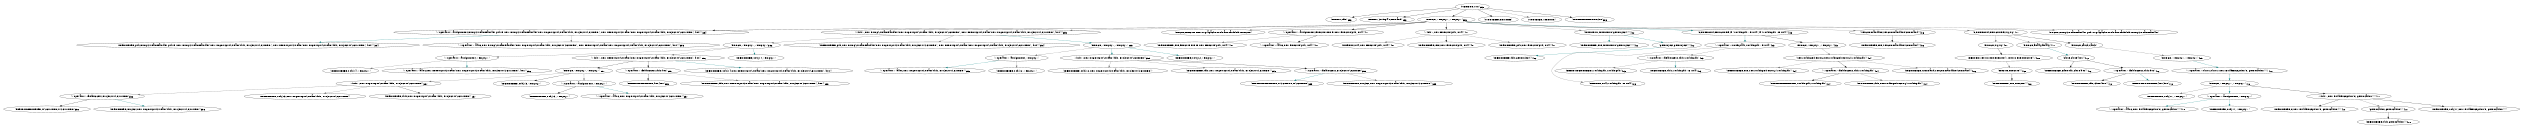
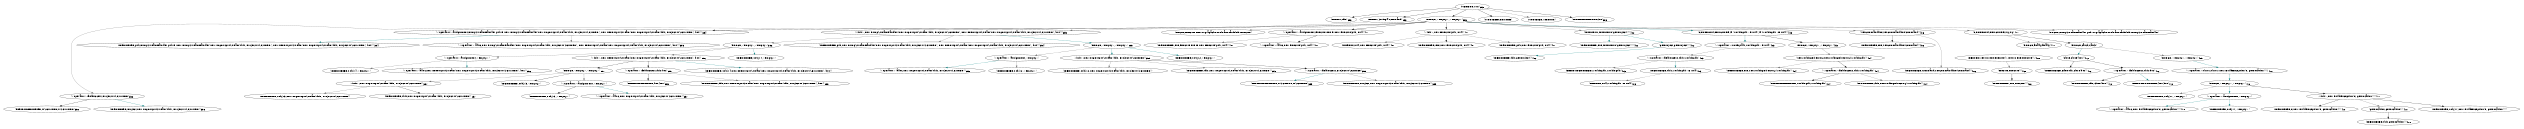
  digraph {
    edge [color=gray40]
    n1 [label=<(METHOD,run)<SUB>393</SUB>>]
    n2 [label=<(PARAM,this)<SUB>393</SUB>>]
    n3 [label=<(PARAM,String[] command)<SUB>393</SUB>>]
    n4 [label=<(BLOCK,&lt;empty&gt;,&lt;empty&gt;)<SUB>393</SUB>>]
    n5 [label=<(MODIFIER,PRIVATE)>]
    n6 [label=<(MODIFIER,VIRTUAL)>]
    n7 [label=<(METHOD_RETURN,int)<SUB>393</SUB>>]
    n8 [label=<(LOCAL,PumpStreamHandler psh: org.apache.tools.ant.taskdefs.PumpStreamHandler)>]
    n9 [label=<(&lt;operator&gt;.assignment,PumpStreamHandler psh = new PumpStreamHandler(new LogOutputStream(this, Project.MSG_INFO), new TeeOutputStream(new LogOutputStream(this, Project.MSG_WARN), bos)))<SUB>394</SUB>>]
    n10 [label=<(&lt;init&gt;,new PumpStreamHandler(new LogOutputStream(this, Project.MSG_INFO), new TeeOutputStream(new LogOutputStream(this, Project.MSG_WARN), bos)))<SUB>395</SUB>>]
    n11 [label=<(LOCAL,Execute exe: org.apache.tools.ant.taskdefs.Execute)>]
    n12 [label=<(&lt;operator&gt;.assignment,Execute exe = new Execute(psh, null))<SUB>401</SUB>>]
    n13 [label=<(&lt;init&gt;,new Execute(psh, null))<SUB>401</SUB>>]
    n14 [label=<(setAntRun,setAntRun(getProject()))<SUB>402</SUB>>]
    n15 [label=<(CONTROL_STRUCTURE,if (workingdir != null),if (workingdir != null))<SUB>403</SUB>>]
    n16 [label=<(setCommandline,setCommandline(command))<SUB>406</SUB>>]
    n17 [label=<(CONTROL_STRUCTURE,try,try)<SUB>407</SUB>>]
    n18 [label=<(IDENTIFIER,psh,PumpStreamHandler psh = new PumpStreamHandler(new LogOutputStream(this, Project.MSG_INFO), new TeeOutputStream(new LogOutputStream(this, Project.MSG_WARN), bos)))<SUB>394</SUB>>]
    n19 [label=<(&lt;operator&gt;.alloc,new PumpStreamHandler(new LogOutputStream(this, Project.MSG_INFO), new TeeOutputStream(new LogOutputStream(this, Project.MSG_WARN), bos)))<SUB>395</SUB>>]
    n20 [label=<(IDENTIFIER,psh,new PumpStreamHandler(new LogOutputStream(this, Project.MSG_INFO), new TeeOutputStream(new LogOutputStream(this, Project.MSG_WARN), bos)))<SUB>394</SUB>>]
    n21 [label=<(BLOCK,&lt;empty&gt;,&lt;empty&gt;)<SUB>395</SUB>>]
    n22 [label=<(BLOCK,&lt;empty&gt;,&lt;empty&gt;)<SUB>396</SUB>>]
    n23 [label=<(IDENTIFIER,exe,Execute exe = new Execute(psh, null))<SUB>401</SUB>>]
    n24 [label=<(&lt;operator&gt;.alloc,new Execute(psh, null))<SUB>401</SUB>>]
    n25 [label=<(IDENTIFIER,exe,new Execute(psh, null))<SUB>401</SUB>>]
    n26 [label=<(IDENTIFIER,psh,new Execute(psh, null))<SUB>401</SUB>>]
    n27 [label=<(LITERAL,null,new Execute(psh, null))<SUB>401</SUB>>]
    n28 [label=<(IDENTIFIER,exe,setAntRun(getProject()))<SUB>402</SUB>>]
    n29 [label=<(getProject,getProject())<SUB>402</SUB>>]
    n30 [label=<(&lt;operator&gt;.notEquals,workingdir != null)<SUB>403</SUB>>]
    n31 [label=<(BLOCK,&lt;empty&gt;,&lt;empty&gt;)<SUB>403</SUB>>]
    n32 [label=<(IDENTIFIER,exe,setCommandline(command))<SUB>406</SUB>>]
    n33 [label=<(IDENTIFIER,command,setCommandline(command))<SUB>406</SUB>>]
-   n34 [label=<(BLOCK,try,try)<SUB>407</SUB>>]
    n35 [label=<(BLOCK,catch,catch)>]
    n36 [label=<(BLOCK,finally,finally)<SUB>411</SUB>>]
    n37 [label=<(&lt;operator&gt;.assignment,&lt;empty&gt;)>]
    n38 [label=<(&lt;init&gt;,new LogOutputStream(this, Project.MSG_INFO))<SUB>395</SUB>>]
    n39 [label=<(IDENTIFIER,$obj12,&lt;empty&gt;)>]
    n40 [label=<(&lt;operator&gt;.assignment,&lt;empty&gt;)>]
    n41 [label=<(&lt;init&gt;,new TeeOutputStream(new LogOutputStream(this, Project.MSG_WARN), bos))<SUB>396</SUB>>]
    n42 [label=<(IDENTIFIER,$obj14,&lt;empty&gt;)>]
    n43 [label=<(IDENTIFIER,$obj12,&lt;empty&gt;)>]
    n44 [label=<(&lt;operator&gt;.alloc,new LogOutputStream(this, Project.MSG_INFO))<SUB>395</SUB>>]
    n45 [label=<(IDENTIFIER,$obj12,new LogOutputStream(this, Project.MSG_INFO))>]
    n46 [label=<(IDENTIFIER,this,new LogOutputStream(this, Project.MSG_INFO))<SUB>395</SUB>>]
    n47 [label=<(&lt;operator&gt;.fieldAccess,Project.MSG_INFO)<SUB>395</SUB>>]
    n48 [label=<(IDENTIFIER,Project,new LogOutputStream(this, Project.MSG_INFO))<SUB>395</SUB>>]
    n49 [label=<(FIELD_IDENTIFIER,MSG_INFO,MSG_INFO)<SUB>395</SUB>>]
    n50 [label=<(IDENTIFIER,$obj14,&lt;empty&gt;)>]
    n51 [label=<(&lt;operator&gt;.alloc,new TeeOutputStream(new LogOutputStream(this, Project.MSG_WARN), bos))<SUB>396</SUB>>]
    n52 [label=<(IDENTIFIER,$obj14,new TeeOutputStream(new LogOutputStream(this, Project.MSG_WARN), bos))>]
    n53 [label=<(BLOCK,&lt;empty&gt;,&lt;empty&gt;)<SUB>397</SUB>>]
    n54 [label=<(&lt;operator&gt;.fieldAccess,this.bos)<SUB>399</SUB>>]
    n55 [label=<(&lt;operator&gt;.assignment,&lt;empty&gt;)>]
    n56 [label=<(&lt;init&gt;,new LogOutputStream(this, Project.MSG_WARN))<SUB>397</SUB>>]
    n57 [label=<(IDENTIFIER,$obj13,&lt;empty&gt;)>]
    n58 [label=<(IDENTIFIER,this,new TeeOutputStream(new LogOutputStream(this, Project.MSG_WARN), bos))<SUB>399</SUB>>]
    n59 [label=<(FIELD_IDENTIFIER,bos,bos)<SUB>399</SUB>>]
    n60 [label=<(IDENTIFIER,$obj13,&lt;empty&gt;)>]
    n61 [label=<(&lt;operator&gt;.alloc,new LogOutputStream(this, Project.MSG_WARN))<SUB>397</SUB>>]
    n62 [label=<(IDENTIFIER,$obj13,new LogOutputStream(this, Project.MSG_WARN))>]
    n63 [label=<(IDENTIFIER,this,new LogOutputStream(this, Project.MSG_WARN))<SUB>397</SUB>>]
    n64 [label=<(&lt;operator&gt;.fieldAccess,Project.MSG_WARN)<SUB>398</SUB>>]
    n65 [label=<(IDENTIFIER,Project,new LogOutputStream(this, Project.MSG_WARN))<SUB>398</SUB>>]
    n66 [label=<(FIELD_IDENTIFIER,MSG_WARN,MSG_WARN)<SUB>398</SUB>>]
    n67 [label=<(IDENTIFIER,this,getProject())<SUB>402</SUB>>]
    n68 [label=<(&lt;operator&gt;.fieldAccess,this.workingdir)<SUB>403</SUB>>]
    n69 [label=<(LITERAL,null,workingdir != null)<SUB>403</SUB>>]
    n70 [label=<(setWorkingDirectory,setWorkingDirectory(workingdir))<SUB>404</SUB>>]
    n71 [label=<(IDENTIFIER,this,workingdir != null)<SUB>403</SUB>>]
    n72 [label=<(FIELD_IDENTIFIER,workingdir,workingdir)<SUB>403</SUB>>]
    n73 [label=<(IDENTIFIER,exe,setWorkingDirectory(workingdir))<SUB>404</SUB>>]
    n74 [label=<(&lt;operator&gt;.fieldAccess,this.workingdir)<SUB>404</SUB>>]
    n75 [label=<(IDENTIFIER,this,setWorkingDirectory(workingdir))<SUB>404</SUB>>]
    n76 [label=<(FIELD_IDENTIFIER,workingdir,workingdir)<SUB>404</SUB>>]
    n77 [label=<(RETURN,return exe.execute();,return exe.execute();)<SUB>408</SUB>>]
    n78 [label=<(BLOCK,&lt;empty&gt;,&lt;empty&gt;)<SUB>409</SUB>>]
    n79 [label=<(close,close(bos))<SUB>412</SUB>>]
    n80 [label=<(execute,execute())<SUB>468</SUB>>]
    n81 [label=<(IDENTIFIER,exe,execute())<SUB>408</SUB>>]
    n82 [label=<(&lt;operator&gt;.throw,throw new BuildException(e, getLocation());)<SUB>410</SUB>>]
    n83 [label=<(BLOCK,&lt;empty&gt;,&lt;empty&gt;)<SUB>410</SUB>>]
    n84 [label=<(&lt;operator&gt;.assignment,&lt;empty&gt;)>]
    n85 [label=<(&lt;init&gt;,new BuildException(e, getLocation()))<SUB>410</SUB>>]
    n86 [label=<(IDENTIFIER,$obj17,&lt;empty&gt;)>]
    n87 [label=<(IDENTIFIER,$obj17,&lt;empty&gt;)>]
    n88 [label=<(&lt;operator&gt;.alloc,new BuildException(e, getLocation()))<SUB>410</SUB>>]
    n89 [label=<(IDENTIFIER,$obj17,new BuildException(e, getLocation()))>]
    n90 [label=<(IDENTIFIER,e,new BuildException(e, getLocation()))<SUB>410</SUB>>]
    n91 [label=<(getLocation,getLocation())<SUB>410</SUB>>]
    n92 [label=<(IDENTIFIER,this,getLocation())<SUB>410</SUB>>]
    n93 [label=<(IDENTIFIER,FileUtils,close(bos))<SUB>412</SUB>>]
    n94 [label=<(&lt;operator&gt;.fieldAccess,this.bos)<SUB>412</SUB>>]
    n95 [label=<(IDENTIFIER,this,close(bos))<SUB>412</SUB>>]
    n96 [label=<(FIELD_IDENTIFIER,bos,bos)<SUB>412</SUB>>]
    n1 -> n2 [color=black]
    n1 -> n3 [color=black]
    n1 -> n4 [color=black]
    n1 -> n5 [color=black]
    n1 -> n6
    n1 -> n7 [color=black]
    n4 -> n8
    n4 -> n9 [color=black]
    n4 -> n10
    n4 -> n11
    n4 -> n12 [color=black]
    n4 -> n13 [color=black]
    n4 -> n14
    n4 -> n15 [color=teal]
    n4 -> n16
    n4 -> n17
    n9 -> n18 [color=teal]
    n9 -> n19
    n10 -> n20
    n10 -> n21 [color=teal]
    n10 -> n22
    n12 -> n23
    n12 -> n24 [color=black]
    n13 -> n25 [color=black]
    n13 -> n26
    n13 -> n27
    n14 -> n28 [color=teal]
    n14 -> n29 [color=teal]
    n15 -> n30 [color=teal]
    n15 -> n31 [color=black]
    n16 -> n32 [color=black]
-   n70 -> n33
-   n17 -> n34
+   n16 -> n33
    n17 -> n35 [color=black]
    n17 -> n36
    n21 -> n37
    n21 -> n38 [color=teal]
    n21 -> n39 [color=teal]
    n22 -> n40
    n22 -> n41
    n22 -> n42 [color=teal]
    n29 -> n67 [color=teal]
    n30 -> n68
-   n30 -> n69
+   n71 -> n69
    n31 -> n70
-   n34 -> n77 [color=black]
    n35 -> n78
-   n36 -> n79 [color=teal]
+   n35 -> n79 [color=teal]
    n37 -> n43
    n37 -> n44 [color=teal]
    n38 -> n45
    n38 -> n46
    n38 -> n47 [color=black]
    n40 -> n50
    n40 -> n51 [color=teal]
    n41 -> n52 [color=teal]
    n41 -> n53 [color=black]
    n41 -> n54 [color=black]
    n47 -> n48
    n47 -> n49 [color=teal]
    n53 -> n55
    n53 -> n56
    n53 -> n57 [color=black]
    n54 -> n58
    n54 -> n59 [color=black]
    n55 -> n60 [color=black]
    n55 -> n61 [color=teal]
    n56 -> n62
    n56 -> n63 [color=black]
-   n56 -> n64
+   n3 -> n64
    n64 -> n65 [color=teal]
    n64 -> n66 [color=black]
    n68 -> n71 [color=teal]
    n68 -> n72
    n70 -> n73
    n70 -> n74 [color=black]
    n74 -> n75
    n74 -> n76 [color=black]
    n77 -> n80
    n78 -> n82 [color=teal]
    n79 -> n93 [color=black]
    n79 -> n94 [color=black]
    n80 -> n81 [color=black]
    n82 -> n83 [color=teal]
    n83 -> n84 [color=teal]
    n83 -> n85 [color=black]
    n83 -> n86
    n84 -> n87 [color=teal]
    n84 -> n88 [color=teal]
    n85 -> n89 [color=black]
    n85 -> n90 [color=black]
    n85 -> n91
    n91 -> n92 [color=black]
    n94 -> n95 [color=black]
    n94 -> n96 [color=teal]
  }
